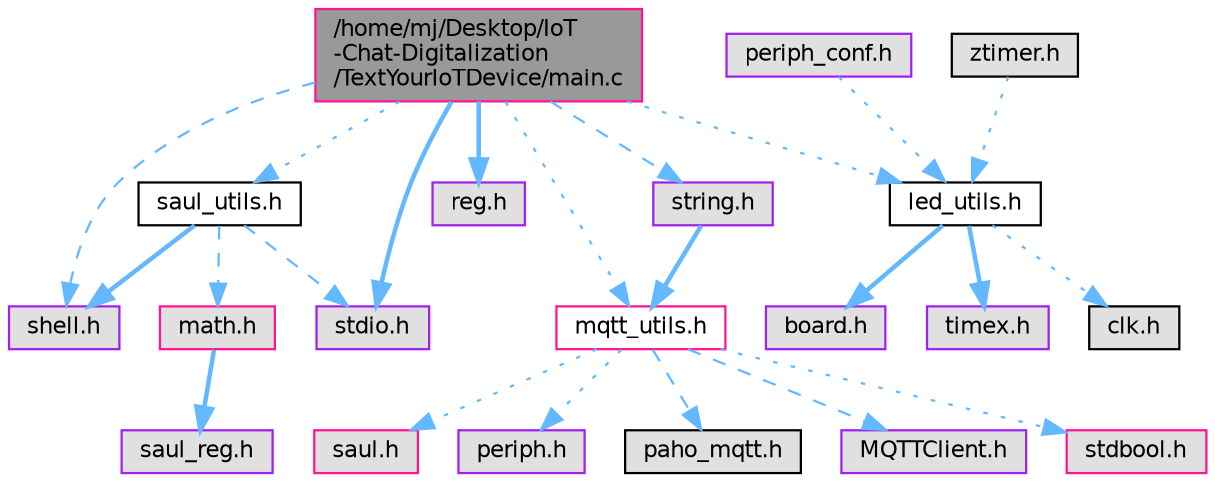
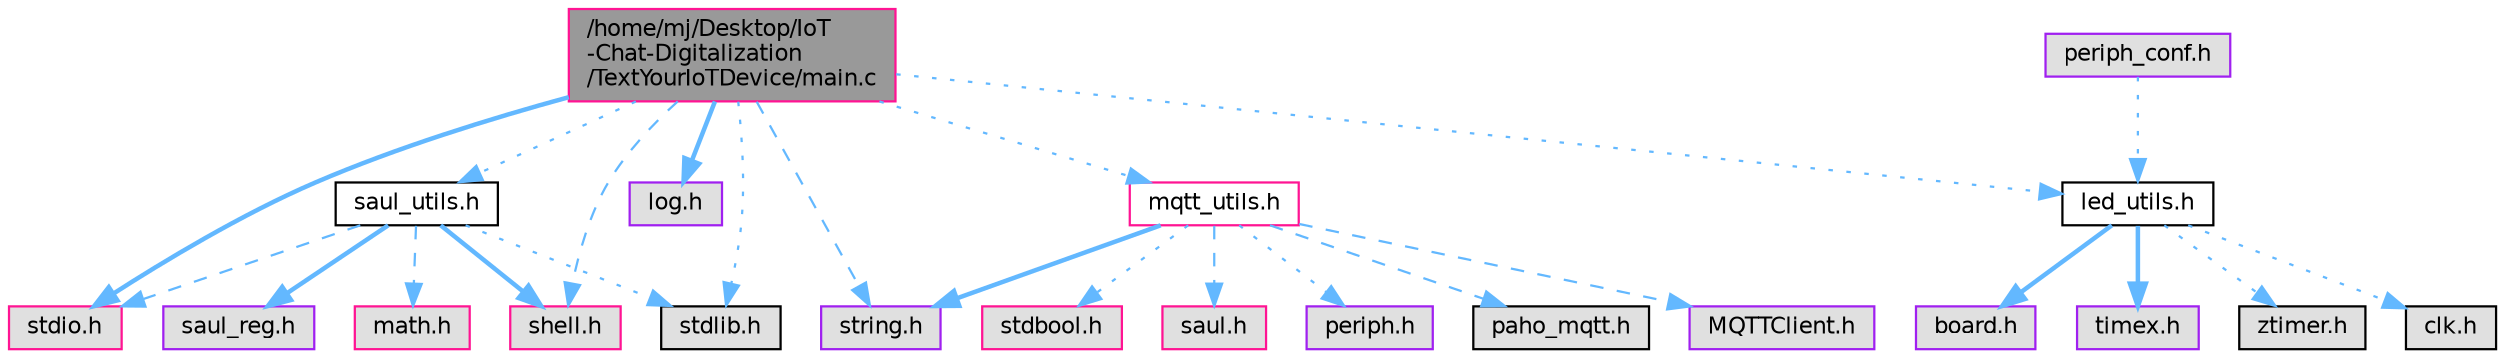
  digraph {
    node [color=purple fillcolor="#E0E0E0" fontname=Helvetica fontsize=10 shape=box style=filled]
    edge [color=steelblue1 fontname=Helvetica fontsize=10 labelfontname=Helvetica labelfontsize=10 style=dotted]
    n1 [color=deeppink fillcolor=grey60 fontcolor=black height=0.2 label="/home/mj/Desktop/IoT\l-Chat-Digitalization\l/TextYourIoTDevice/main.c" width=0.4]
-   n2 [height=0.2 label="stdio.h" width=0.4]
-   n3 [height=0.2 label="shell.h" width=0.4]
+   n2 [color=deeppink height=0.2 label="stdio.h" width=0.4]
+   n3 [color=deeppink height=0.2 label="shell.h" width=0.4]
    n4 [height=0.2 label="string.h" width=0.4]
+   n5 [color=black height=0.2 label="stdlib.h" width=0.4]
    n6 [color=black fillcolor=white height=0.2 label="saul_utils.h" width=0.4]
-   n7 [height=0.2 label="reg.h" width=0.4]
+   n7 [height=0.2 label="log.h" width=0.4]
    n8 [color=black fillcolor=white height=0.2 label="led_utils.h" width=0.4]
    n9 [color=deeppink fillcolor=white height=0.2 label="mqtt_utils.h" width=0.4]
    n10 [height=0.2 label="saul_reg.h" width=0.4]
    n11 [color=deeppink height=0.2 label="math.h" width=0.4]
    n12 [color=black height=0.2 label="clk.h" width=0.4]
    n13 [height=0.2 label="board.h" width=0.4]
    n14 [height=0.2 label="timex.h" width=0.4]
    n15 [color=black height=0.2 label="ztimer.h" width=0.4]
    n16 [color=deeppink height=0.2 label="stdbool.h" width=0.4]
    n17 [color=deeppink height=0.2 label="saul.h" width=0.4]
    n18 [height=0.2 label="periph.h" width=0.4]
    n19 [color=black height=0.2 label="paho_mqtt.h" width=0.4]
    n20 [height=0.2 label="MQTTClient.h" width=0.4]
    n21 [height=0.2 label="periph_conf.h" width=0.4]
    n1 -> n2 [style=bold]
    n1 -> n3 [style=dashed]
    n1 -> n4 [style=dashed]
+   n1 -> n5
    n1 -> n6
    n1 -> n7 [style=bold]
    n1 -> n8
    n1 -> n9
    n6 -> n2 [style=dashed]
    n6 -> n3 [style=bold]
-   n11 -> n10 [style=bold]
+   n6 -> n5
+   n6 -> n10 [style=bold]
    n6 -> n11 [style=dashed]
    n8 -> n12
    n8 -> n13 [style=bold]
    n8 -> n14 [style=bold]
-   n15 -> n8
-   n4 -> n9 [style=bold]
+   n8 -> n15
+   n9 -> n4 [style=bold]
    n9 -> n16
-   n9 -> n17
+   n9 -> n17 [style=dashed]
    n9 -> n18
    n9 -> n19 [style=dashed]
    n9 -> n20 [style=dashed]
    n21 -> n8
  }
